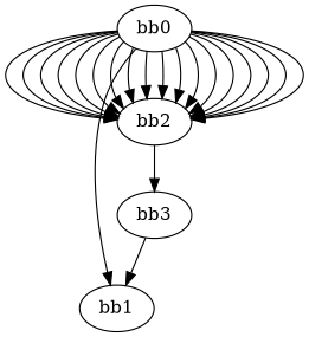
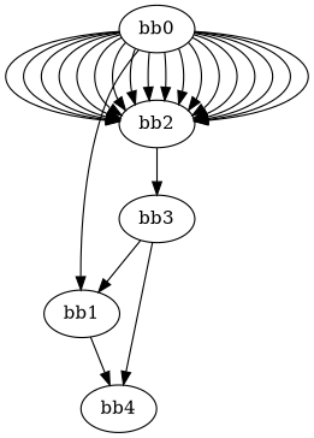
  digraph {
    n1 [label="bb0\l"]
    n2 [label="bb1\l"]
    n3 [label="bb2\l"]
+   n4 [label="bb4\l"]
    n5 [label="bb3\l"]
    n1 -> n2
    n1 -> n3
    n1 -> n3
    n1 -> n3
    n1 -> n3
    n1 -> n3
    n1 -> n3
    n1 -> n3
    n1 -> n3
    n1 -> n3
    n1 -> n3
    n1 -> n3
    n1 -> n3
    n1 -> n3
    n1 -> n3
    n1 -> n3
    n1 -> n3
    n1 -> n3
    n1 -> n3
+   n2 -> n4
    n3 -> n5
    n5 -> n2
+   n5 -> n4
  }
